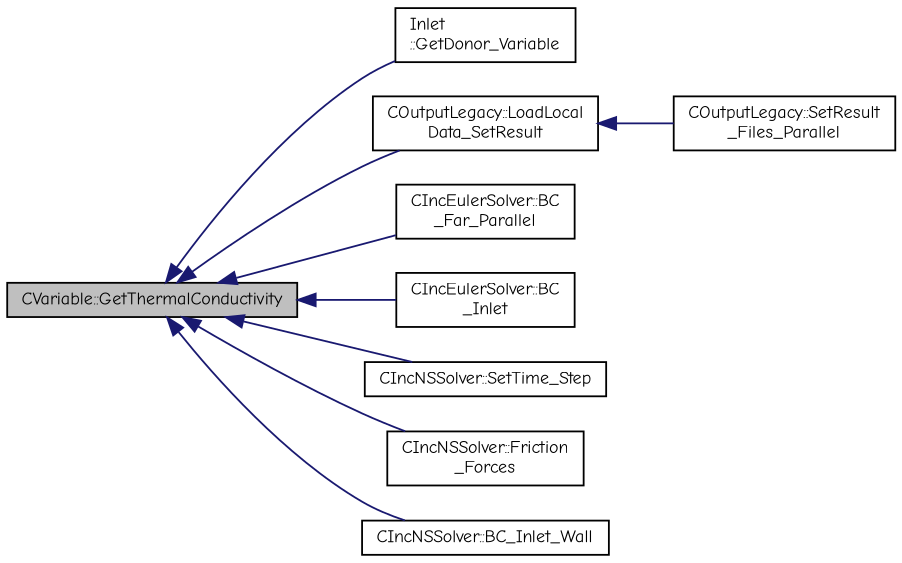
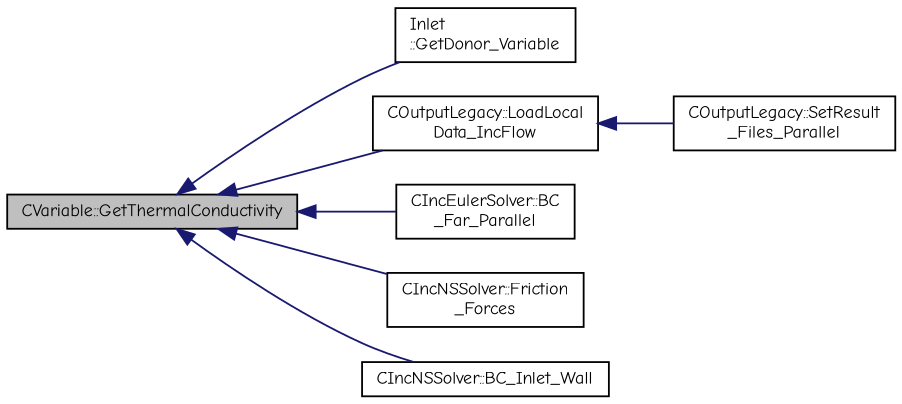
  digraph {
    fontname="Comic Neue"
    rankdir=LR
    node [color=black fillcolor=white fontname="Comic Neue" fontsize=10 shape=record style=filled]
    edge [color=midnightblue dir=back fontname="Comic Neue" fontsize=10 labelfontname=Helvetica labelfontsize=10 style=solid]
    n1 [fillcolor=grey75 fontcolor=black height=0.2 label="CVariable::GetThermalConductivity" width=0.4]
    n2 [height=0.2 label="Inlet\l::GetDonor_Variable" width=0.4]
-   n3 [height=0.2 label="COutputLegacy::LoadLocal\lData_SetResult" width=0.4]
+   n3 [height=0.2 label="COutputLegacy::LoadLocal\lData_IncFlow" width=0.4]
    n4 [height=0.2 label="CIncEulerSolver::BC\l_Far_Parallel" width=0.4]
-   n5 [height=0.2 label="CIncEulerSolver::BC\l_Inlet" width=0.4]
-   n6 [height=0.2 label="CIncNSSolver::SetTime_Step" width=0.4]
    n7 [height=0.2 label="CIncNSSolver::Friction\l_Forces" width=0.4]
    n8 [height=0.2 label="CIncNSSolver::BC_Inlet_Wall" width=0.4]
    n9 [height=0.2 label="COutputLegacy::SetResult\l_Files_Parallel" width=0.4]
    n1 -> n2
    n1 -> n3
    n1 -> n4
-   n1 -> n5
-   n1 -> n6
    n1 -> n7
    n1 -> n8
    n3 -> n9
  }
